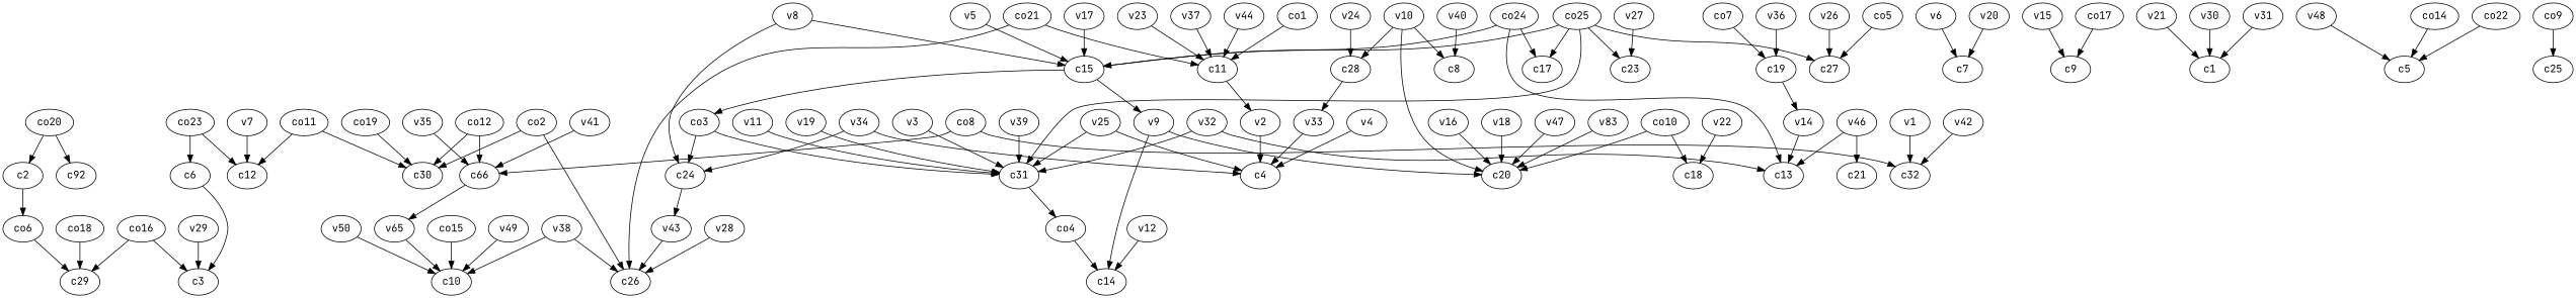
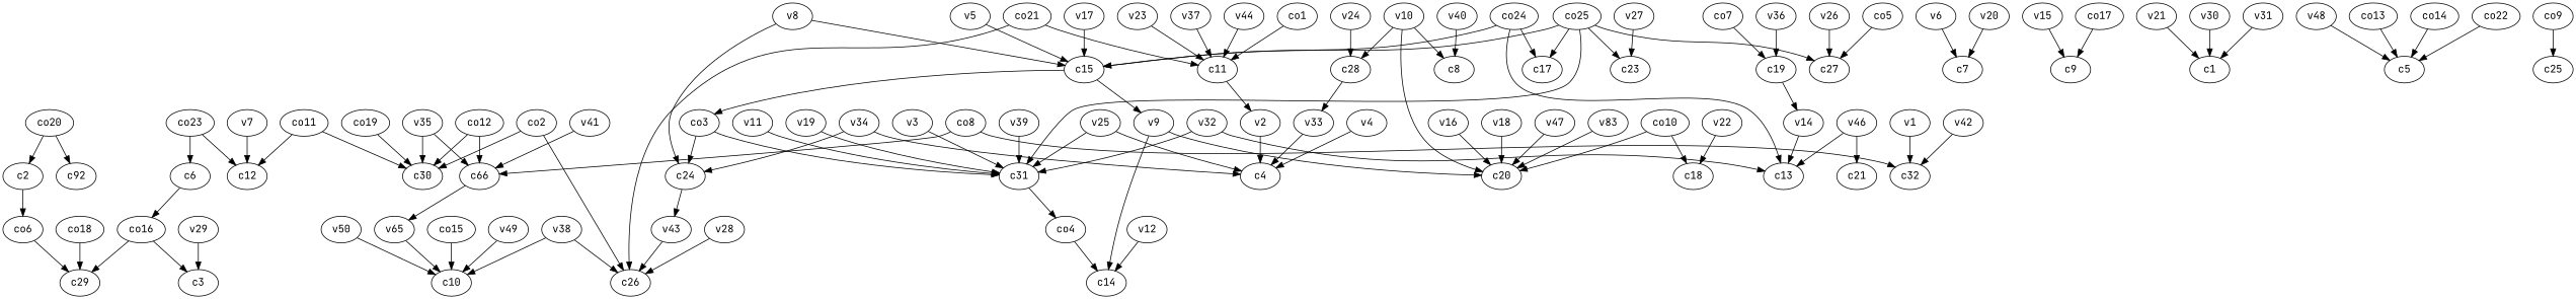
  strict digraph {
    fontname="JetBrains Mono"
    node [fontname="JetBrains Mono"]
    edge [fontname="JetBrains Mono" weight=1]
    c2
    co6
    c29
    c6
    co16
    c3
    c11
    v2
    c4
    c15
    v9
    co3
    c14
    c20
    c24
    c31
    n17 [label=c66]
    n18 [label=v65]
    c10
    c19
    v14
    c13
    v43
    c26
    c28
    v33
    co4
    v1
    c32
    v3
    v4
    v5
    v6
    c7
    v7
    c12
    v8
    v10
    c8
    v11
    v12
    n42 [label=v83]
    v15
    c9
    v16
    v17
    v18
    v19
    v20
    v21
    c1
    v22
    c18
    v23
    v24
    v25
    v26
    c27
    v27
    c23
    v28
    v29
    v30
    v31
    v32
    v34
    v35
    c30
    v36
    v37
    v38
    v39
    v40
    v41
    v42
    v44
    v46
    c21
    v47
    v48
    c5
    v49
    v50
    co1
    co2
    co5
    co7
    co8
    co9
    c25
    co10
    co11
    co12
+   co13
    co14
    co15
    co17
    co18
    co19
    co20
    n101 [label=c92]
    co21
    co22
    co23
    co24
    c17
    co25
    c2 -> co6
    co6 -> c29
-   c6 -> c3
+   c6 -> co16
    co16 -> c29
    co16 -> c3
    c11 -> v2
    v2 -> c4
    c15 -> v9
    c15 -> co3
    v9 -> c14
    v9 -> c20
    co3 -> c24
    co3 -> c31
    c24 -> v43
    c31 -> co4
    n17 -> n18
    n18 -> c10
    c19 -> v14
    v14 -> c13
    v43 -> c26
    c28 -> v33
    v33 -> c4
    co4 -> c14
    v1 -> c32
    v3 -> c31
    v4 -> c4
    v5 -> c15
    v6 -> c7
    v7 -> c12
    v8 -> c15
    v8 -> c24
    v10 -> c20
    v10 -> c28
    v10 -> c8
    v11 -> c31
    v12 -> c14
    n42 -> c20
    v15 -> c9
    v16 -> c20
    v17 -> c15
    v18 -> c20
    v19 -> c31
    v20 -> c7
    v21 -> c1
    v22 -> c18
    v23 -> c11
    v24 -> c28
    v25 -> c4
    v25 -> c31
    v26 -> c27
    v27 -> c23
    v28 -> c26
    v29 -> c3
    v30 -> c1
    v31 -> c1
    v32 -> c31
    v32 -> c13
    v34 -> c4
    v34 -> c24
    v35 -> n17
+   v35 -> c30
    v36 -> c19
    v37 -> c11
    v38 -> c10
    v38 -> c26
    v39 -> c31
    v40 -> c8
    v41 -> n17
    v42 -> c32
    v44 -> c11
    v46 -> c13
    v46 -> c21
    v47 -> c20
    v48 -> c5
    v49 -> c10
    v50 -> c10
    co1 -> c11
    co2 -> c26
    co2 -> c30
    co5 -> c27
    co7 -> c19
    co8 -> n17
    co8 -> c32
    co9 -> c25
    co10 -> c20
    co10 -> c18
    co11 -> c12
    co11 -> c30
    co12 -> n17
    co12 -> c30
+   co13 -> c5
    co14 -> c5
    co15 -> c10
    co17 -> c9
    co18 -> c29
    co19 -> c30
    co20 -> c2
    co20 -> n101
    co21 -> c11
    co21 -> c26
    co22 -> c5
    co23 -> c6
    co23 -> c12
    co24 -> c15
    co24 -> c13
    co24 -> c17
    co25 -> c15
    co25 -> c31
    co25 -> c27
    co25 -> c23
    co25 -> c17
  }
